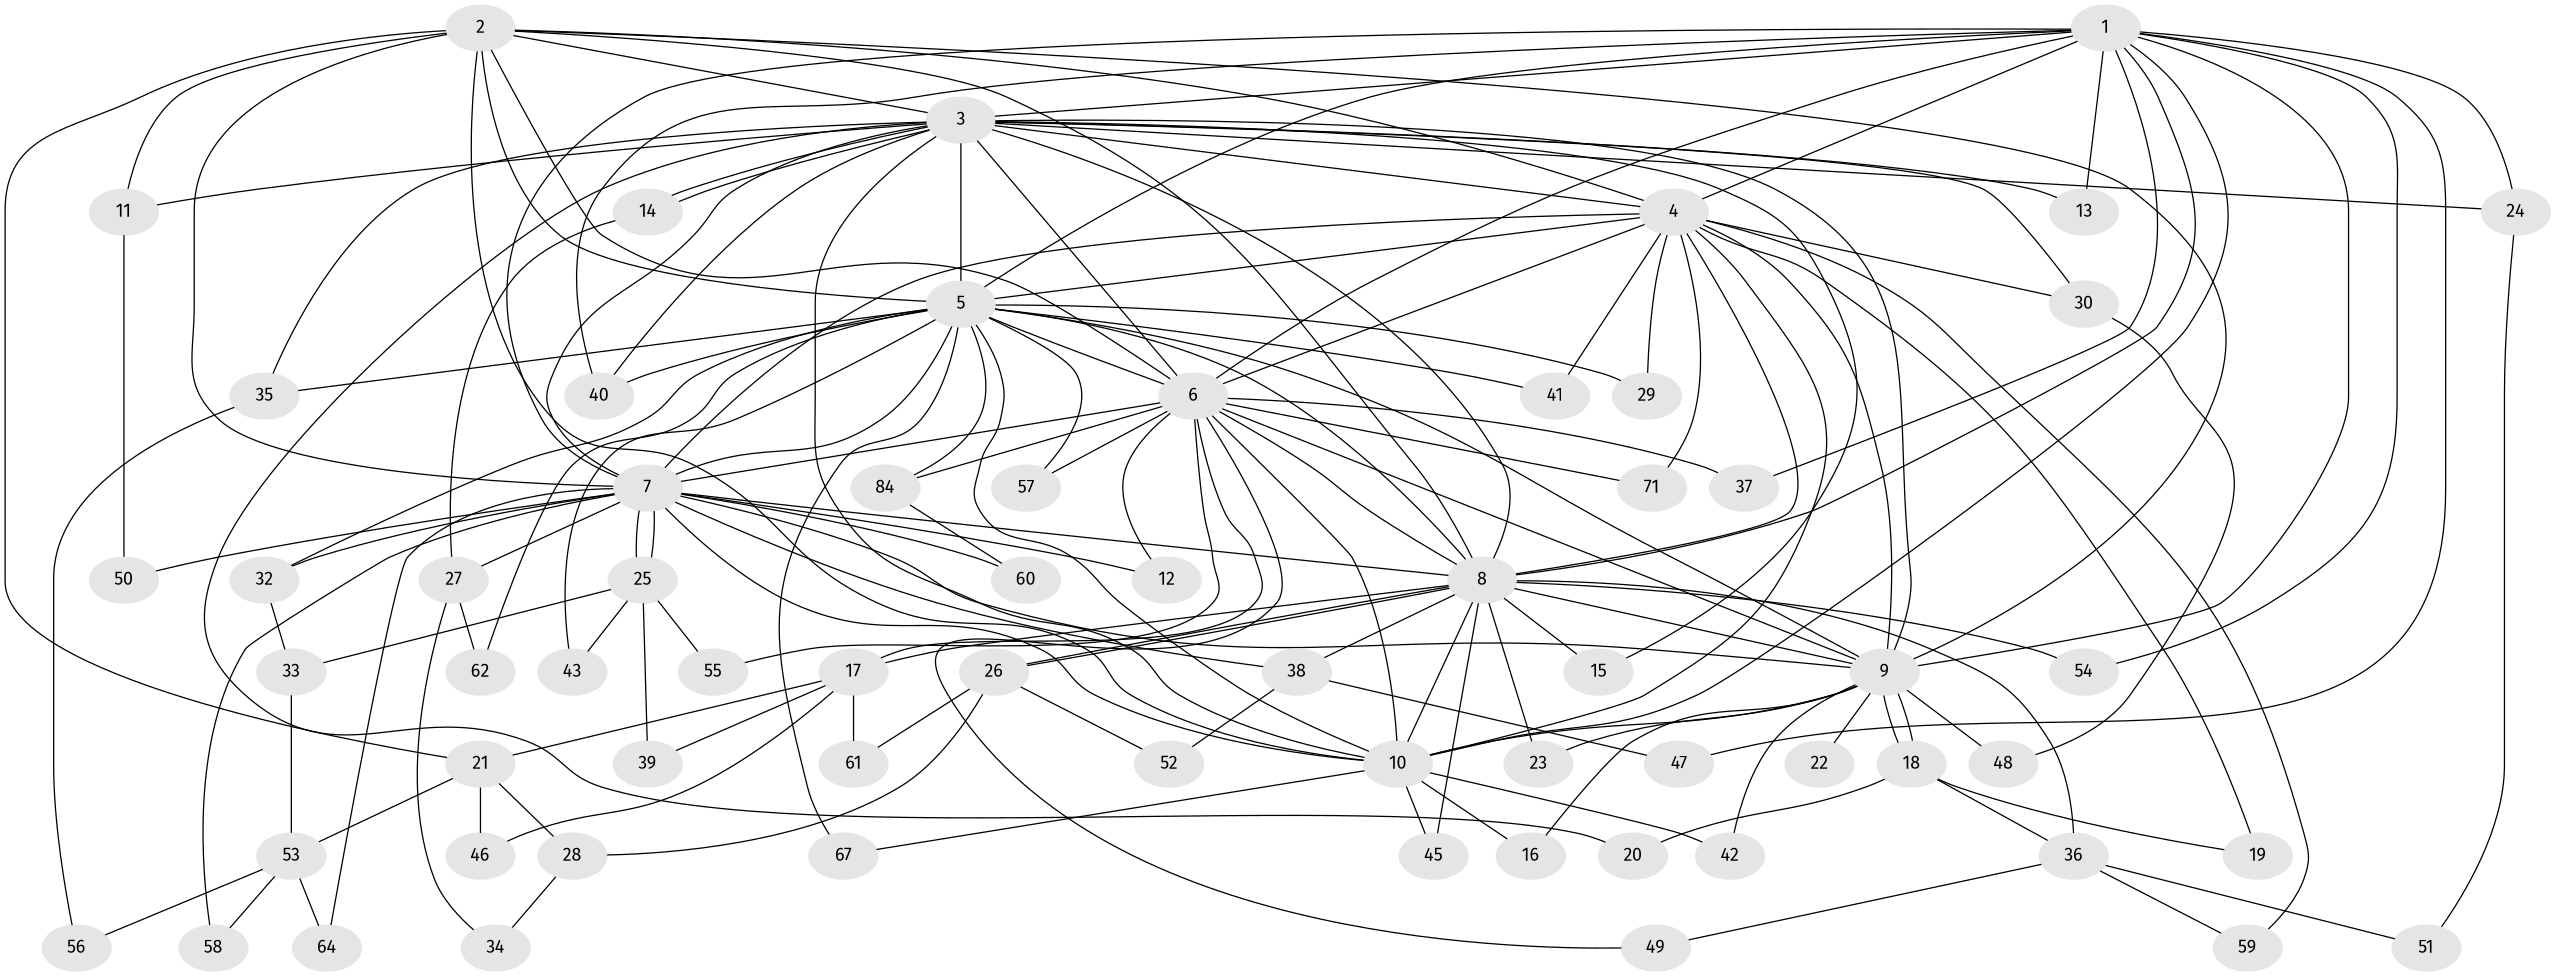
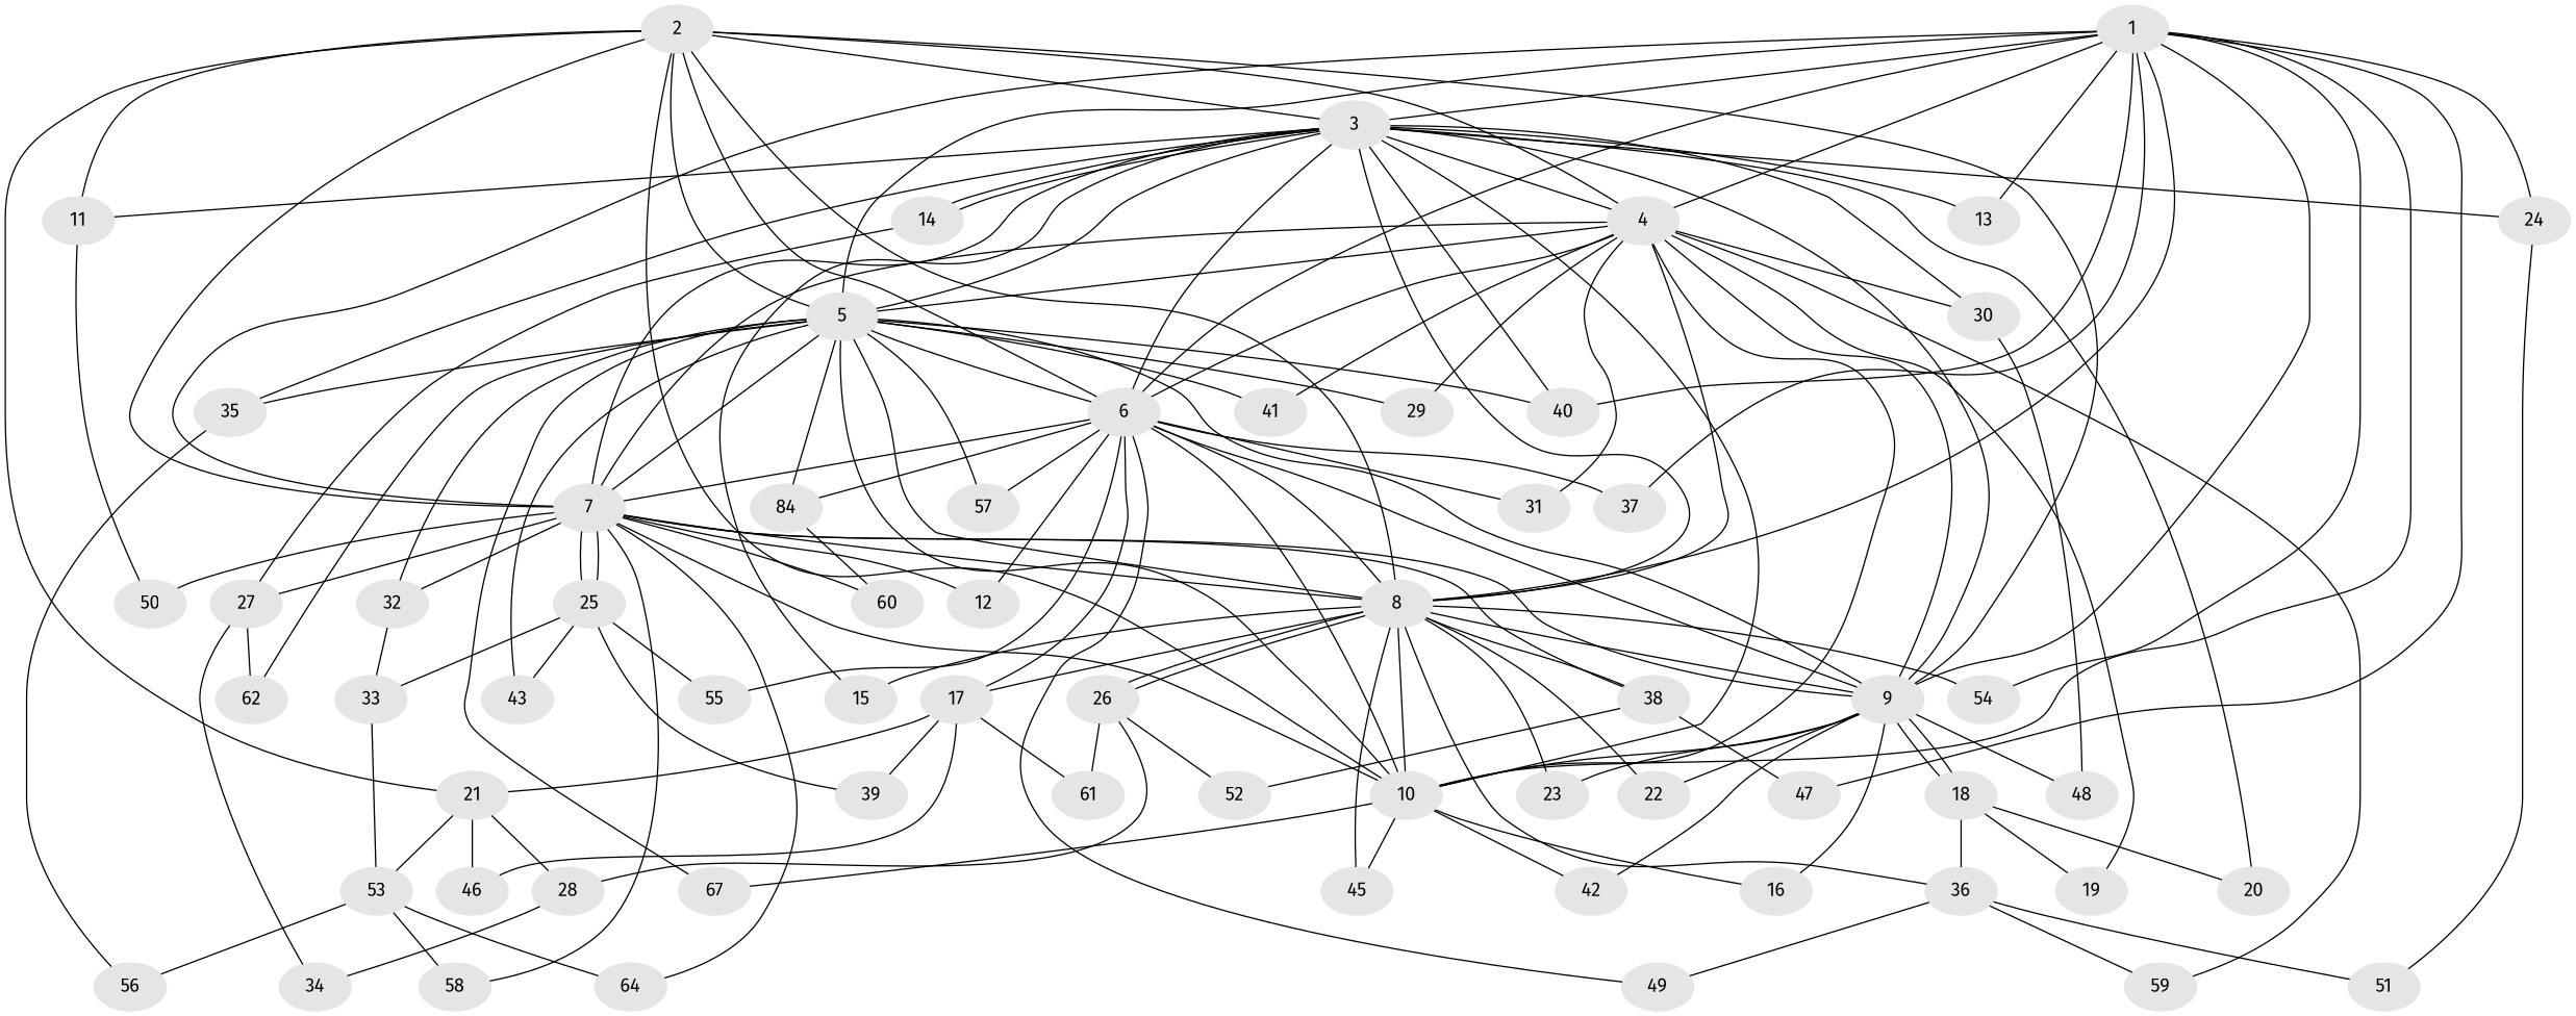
  graph {
    fontname="Fira Sans"
    node [color=gray90 fontname="Fira Sans" style=filled]
    edge [fontname="Fira Sans"]
    1
    3
    4
    5
    6
    7
    8
    9
    10
    13
    24
    37
    47
    54
    40
    2
    11
    21
    14
    15
    20
    30
    35
    19
    29
-   31 [label=71]
+   31
    41
    59
    32
    43
    n31 [label=84]
    57
    62
    n34 [label=67]
    12
    17
    49
    55
    25
    27
    38
    50
    58
    60
    64
    22
    23
    26
    36
    45
    16
    18
    42
    48
    51
    46
    28
    53
    56
    33
    39
    61
    34
    52
    1 -- 3
    1 -- 4
    1 -- 5
    1 -- 6
    1 -- 7
    1 -- 8
    1 -- 9
    1 -- 10
    1 -- 13
    1 -- 24
    1 -- 37
    1 -- 47
    1 -- 54
    1 -- 40
    3 -- 4
    3 -- 5
    3 -- 6
    3 -- 7
    3 -- 8
    3 -- 9
    3 -- 10
    3 -- 13
    3 -- 24
    3 -- 40
    3 -- 11
    3 -- 14
    3 -- 14
    3 -- 15
    3 -- 20
    3 -- 30
    3 -- 35
    4 -- 5
    4 -- 6
    4 -- 7
    4 -- 8
    4 -- 9
    4 -- 10
    4 -- 30
    4 -- 19
    4 -- 29
    4 -- 31
    4 -- 41
    4 -- 59
    5 -- 6
    5 -- 7
    5 -- 8
    5 -- 9
    5 -- 10
    5 -- 40
    5 -- 35
    5 -- 29
    5 -- 41
    5 -- 32
    5 -- 43
    5 -- n31
    5 -- 57
    5 -- 62
    5 -- n34
    6 -- 7
    6 -- 8
    6 -- 9
    6 -- 10
    6 -- 37
    6 -- 31
    6 -- n31
    6 -- 57
    6 -- 12
    6 -- 17
    6 -- 49
    6 -- 55
    7 -- 8
    7 -- 9
    7 -- 10
    7 -- 32
    7 -- 12
    7 -- 25
    7 -- 25
    7 -- 27
    7 -- 38
    7 -- 50
    7 -- 58
    7 -- 60
    7 -- 64
    8 -- 9
    8 -- 10
    8 -- 54
    8 -- 15
    8 -- 17
    8 -- 38
+   8 -- 22
    8 -- 23
    8 -- 26
    8 -- 26
    8 -- 36
    8 -- 45
    9 -- 10
    9 -- 22
    9 -- 23
    9 -- 16
    9 -- 18
    9 -- 18
    9 -- 42
    9 -- 48
    10 -- n34
    10 -- 45
    10 -- 16
    10 -- 42
    24 -- 51
    2 -- 3
    2 -- 4
    2 -- 5
    2 -- 6
    2 -- 7
    2 -- 8
    2 -- 9
    2 -- 10
    2 -- 11
    2 -- 21
    11 -- 50
    21 -- 46
    21 -- 28
    21 -- 53
    14 -- 27
    30 -- 48
    35 -- 56
    32 -- 33
    n31 -- 60
    17 -- 21
    17 -- 46
    17 -- 39
    17 -- 61
    25 -- 43
    25 -- 55
    25 -- 33
    25 -- 39
    27 -- 62
    27 -- 34
    38 -- 47
    38 -- 52
    26 -- 28
    26 -- 61
    26 -- 52
    36 -- 59
    36 -- 49
    36 -- 51
    18 -- 20
    18 -- 19
    18 -- 36
    28 -- 34
    53 -- 58
    53 -- 64
    53 -- 56
    33 -- 53
  }
